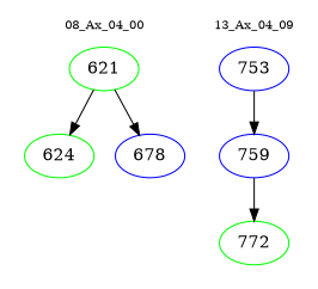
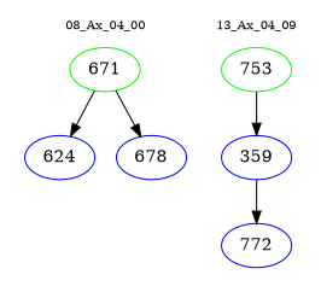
  digraph {
    node [color=blue]
    edge [color=black]
-   n1 [color=green label=621]
-   n2 [color=green label=624]
+   n1 [color=green label=671]
+   n2 [label=624]
    n3 [label=678]
-   n4 [label=753]
-   n5 [label=759]
-   n6 [color=green label=772]
+   n4 [color=green label=753]
+   n5 [label=359]
+   n6 [label=772]
    subgraph cluster_1 {
      color=white
      fontsize=10
      label="08_Ax_04_00"
      n1
      n2
      n3
    }
    subgraph cluster_2 {
      color=white
      fontsize=10
      label="13_Ax_04_09"
      n4
      n5
      n6
    }
    n1 -> n2
    n1 -> n3
    n4 -> n5
    n5 -> n6
  }
